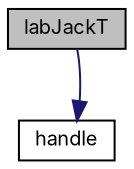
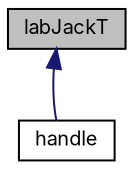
  digraph {
    fontname=Inter
    node [color=black fontname=Inter fontsize=10 shape=record style=filled]
    n1 [fillcolor=grey75 fontcolor=black height=0.2 label=labJackT width=0.4]
    n2 [fillcolor=white height=0.2 label=handle width=0.4]
-   n2 -> n1 [color=midnightblue dir=back fontname=Inter fontsize=10 labelfontname="Graublau Slab" labelfontsize=10 style=solid]
+   n1 -> n2 [color=midnightblue dir=back fontname=Inter fontsize=10 labelfontname="Graublau Slab" labelfontsize=10 style=solid]
  }
